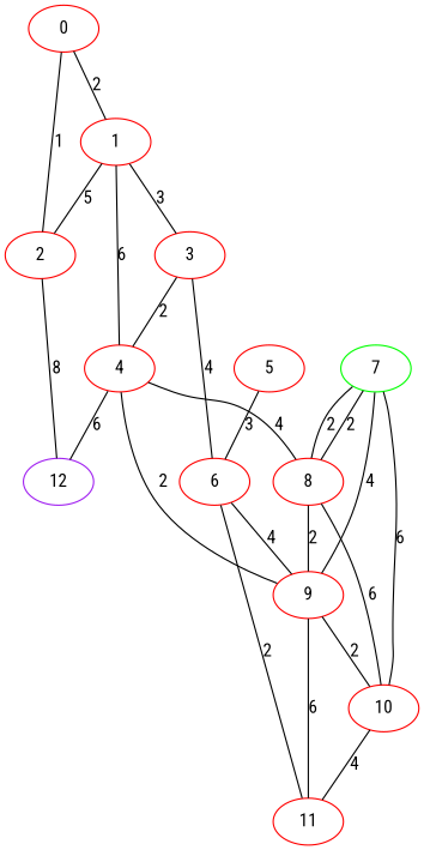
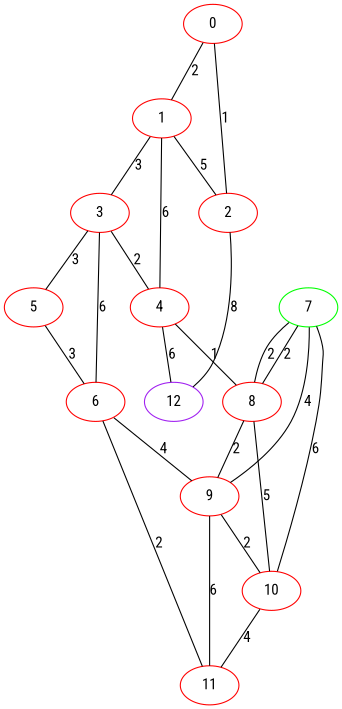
  graph {
    fontname="Roboto Condensed"
    node [color=red fontname="Roboto Condensed" weight=1]
    edge [fontname="Roboto Condensed"]
    0
    1
    2
    3
    4
    12 [color=purple weight=4]
    5
    6
    8
    9
    11
    7 [color=green weight=2]
    10
    0 -- 1 [label=2]
    0 -- 2 [label=1]
    1 -- 2 [label=5]
    1 -- 3 [label=3]
    1 -- 4 [label=6]
    2 -- 12 [label=8]
    3 -- 4 [label=2]
-   3 -- 6 [label=4]
+   3 -- 5 [label=3]
+   3 -- 6 [label=6]
    4 -- 12 [label=6]
-   4 -- 8 [label=4]
-   4 -- 9 [label=2]
+   4 -- 8 [label=1]
    5 -- 6 [label=3]
    6 -- 9 [label=4]
    6 -- 11 [label=2]
    8 -- 9 [label=2]
-   8 -- 10 [label=6]
+   8 -- 10 [label=5]
    9 -- 11 [label=6]
    9 -- 10 [label=2]
    7 -- 8 [label=2]
    7 -- 8 [label=2]
    7 -- 9 [label=4]
    7 -- 10 [label=6]
    10 -- 11 [label=4]
  }
